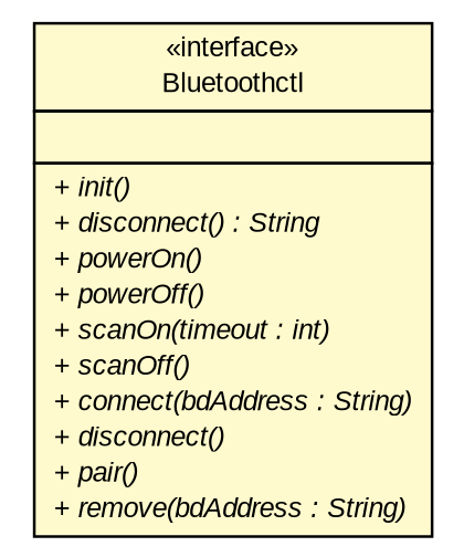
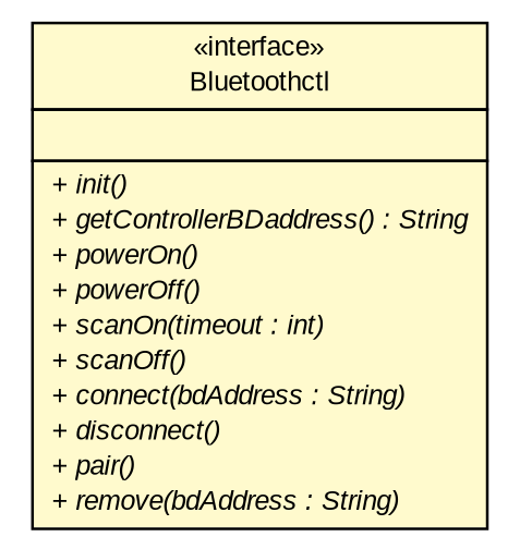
  digraph {
    nodesep=0.25
    ranksep=0.5
-   n1 [fontcolor=black fontname=arial fontsize=10.0 label=<<table title="de.fhg.fit.biomos.sensorplatform.deprecated.Bluetoothctl" border="0" cellborder="1" cellspacing="0" cellpadding="2" port="p" bgcolor="lemonChiffon" href="./Bluetoothctl.html"> 		<tr><td><table border="0" cellspacing="0" cellpadding="1"> <tr><td align="center" balign="center"> &#171;interface&#187; </td></tr> <tr><td align="center" balign="center"> Bluetoothctl </td></tr> 		</table></td></tr> 		<tr><td><table border="0" cellspacing="0" cellpadding="1"> <tr><td align="left" balign="left">  </td></tr> 		</table></td></tr> 		<tr><td><table border="0" cellspacing="0" cellpadding="1"> <tr><td align="left" balign="left"><font face="arial italic" point-size="10.0"> + init() </font></td></tr> <tr><td align="left" balign="left"><font face="arial italic" point-size="10.0"> + disconnect() : String </font></td></tr> <tr><td align="left" balign="left"><font face="arial italic" point-size="10.0"> + powerOn() </font></td></tr> <tr><td align="left" balign="left"><font face="arial italic" point-size="10.0"> + powerOff() </font></td></tr> <tr><td align="left" balign="left"><font face="arial italic" point-size="10.0"> + scanOn(timeout : int) </font></td></tr> <tr><td align="left" balign="left"><font face="arial italic" point-size="10.0"> + scanOff() </font></td></tr> <tr><td align="left" balign="left"><font face="arial italic" point-size="10.0"> + connect(bdAddress : String) </font></td></tr> <tr><td align="left" balign="left"><font face="arial italic" point-size="10.0"> + disconnect() </font></td></tr> <tr><td align="left" balign="left"><font face="arial italic" point-size="10.0"> + pair() </font></td></tr> <tr><td align="left" balign="left"><font face="arial italic" point-size="10.0"> + remove(bdAddress : String) </font></td></tr> 		</table></td></tr> 		</table>> shape=plaintext]
+   n1 [fontcolor=black fontname=arial fontsize=10.0 label=<<table title="de.fhg.fit.biomos.sensorplatform.deprecated.Bluetoothctl" border="0" cellborder="1" cellspacing="0" cellpadding="2" port="p" bgcolor="lemonChiffon" href="./Bluetoothctl.html"> 		<tr><td><table border="0" cellspacing="0" cellpadding="1"> <tr><td align="center" balign="center"> &#171;interface&#187; </td></tr> <tr><td align="center" balign="center"> Bluetoothctl </td></tr> 		</table></td></tr> 		<tr><td><table border="0" cellspacing="0" cellpadding="1"> <tr><td align="left" balign="left">  </td></tr> 		</table></td></tr> 		<tr><td><table border="0" cellspacing="0" cellpadding="1"> <tr><td align="left" balign="left"><font face="arial italic" point-size="10.0"> + init() </font></td></tr> <tr><td align="left" balign="left"><font face="arial italic" point-size="10.0"> + getControllerBDaddress() : String </font></td></tr> <tr><td align="left" balign="left"><font face="arial italic" point-size="10.0"> + powerOn() </font></td></tr> <tr><td align="left" balign="left"><font face="arial italic" point-size="10.0"> + powerOff() </font></td></tr> <tr><td align="left" balign="left"><font face="arial italic" point-size="10.0"> + scanOn(timeout : int) </font></td></tr> <tr><td align="left" balign="left"><font face="arial italic" point-size="10.0"> + scanOff() </font></td></tr> <tr><td align="left" balign="left"><font face="arial italic" point-size="10.0"> + connect(bdAddress : String) </font></td></tr> <tr><td align="left" balign="left"><font face="arial italic" point-size="10.0"> + disconnect() </font></td></tr> <tr><td align="left" balign="left"><font face="arial italic" point-size="10.0"> + pair() </font></td></tr> <tr><td align="left" balign="left"><font face="arial italic" point-size="10.0"> + remove(bdAddress : String) </font></td></tr> 		</table></td></tr> 		</table>> shape=plaintext]
  }
